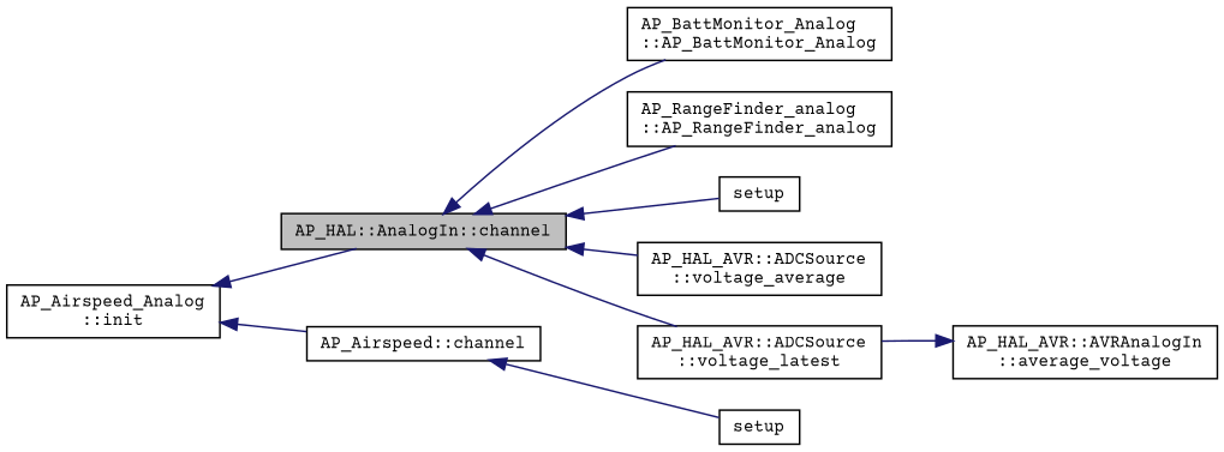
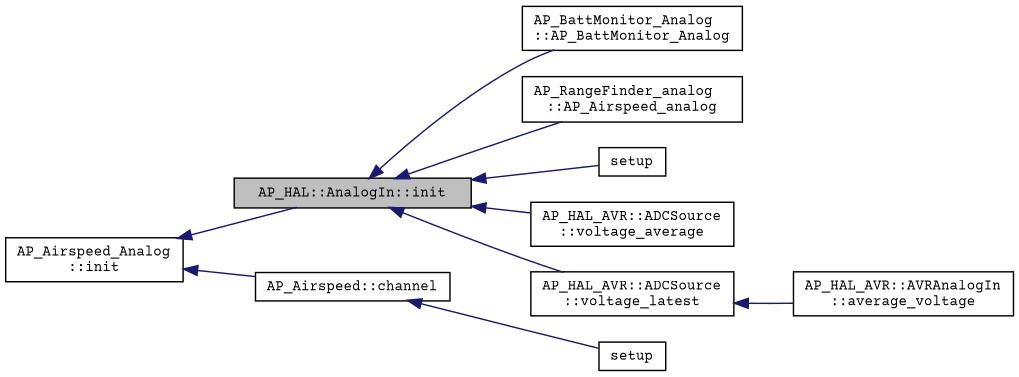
  digraph {
    fontname="Courier Prime"
    rankdir=LR
    node [color=black fillcolor=white fontname="Courier Prime" fontsize=10 shape=record style=filled]
    edge [color=midnightblue dir=back fontname="Courier Prime" fontsize=10 labelfontname=Helvetica labelfontsize=10 style=solid]
-   n1 [fillcolor=grey75 fontcolor=black height=0.2 label="AP_HAL::AnalogIn::channel" width=0.4]
+   n1 [fillcolor=grey75 fontcolor=black height=0.2 label="AP_HAL::AnalogIn::init" width=0.4]
    n2 [height=0.2 label="AP_BattMonitor_Analog\l::AP_BattMonitor_Analog" width=0.4]
-   n3 [height=0.2 label="AP_RangeFinder_analog\l::AP_RangeFinder_analog" width=0.4]
+   n3 [height=0.2 label="AP_RangeFinder_analog\l::AP_Airspeed_analog" width=0.4]
    n4 [height=0.2 label=setup width=0.4]
    n5 [height=0.2 label="AP_HAL_AVR::ADCSource\l::voltage_average" width=0.4]
    n6 [height=0.2 label="AP_HAL_AVR::ADCSource\l::voltage_latest" width=0.4]
    n7 [height=0.2 label="AP_Airspeed_Analog\l::init" width=0.4]
    n8 [height=0.2 label="AP_Airspeed::channel" width=0.4]
    n9 [height=0.2 label="AP_HAL_AVR::AVRAnalogIn\l::average_voltage" width=0.4]
    n10 [height=0.2 label=setup width=0.4]
    n1 -> n2
    n1 -> n3
    n1 -> n4
    n1 -> n5
    n1 -> n6
-   n9 -> n6
+   n6 -> n9
    n7 -> n1
    n7 -> n8
    n8 -> n10
  }
